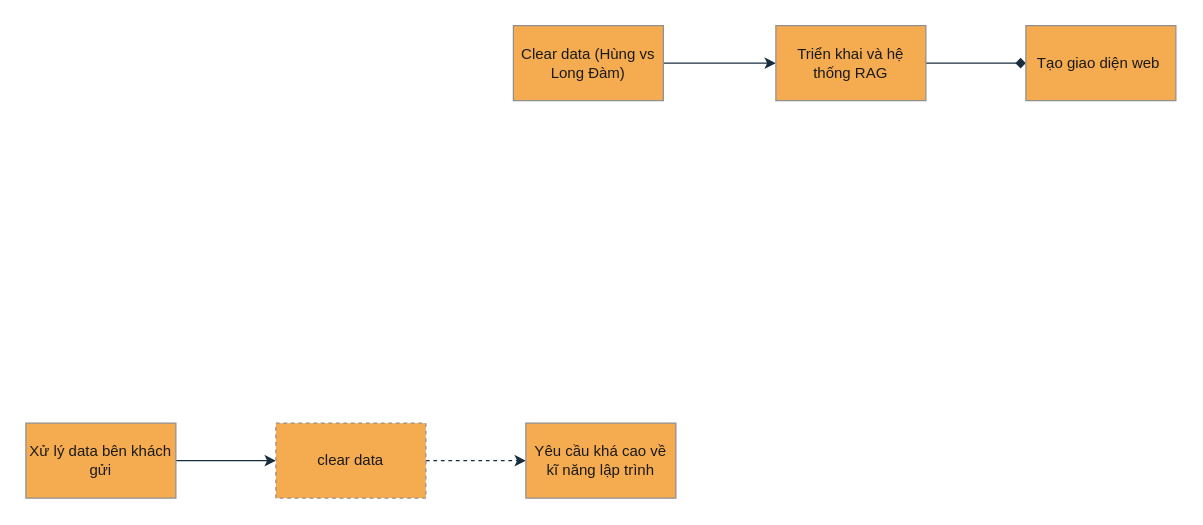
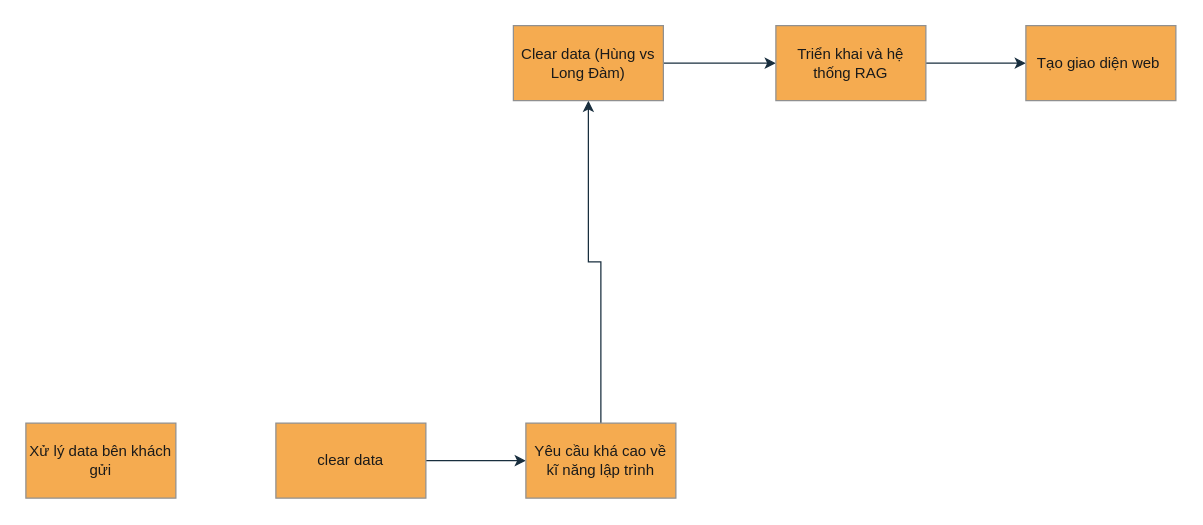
  <mxCell id="0" />
  <mxCell id="1" parent="0" />
- <mxCell id="2" value="" style="edgeStyle=orthogonalEdgeStyle;rounded=0;orthogonalLoop=1;jettySize=auto;html=1;labelBackgroundColor=none;strokeColor=#182E3E;fontColor=default;" parent="1" source="3" target="5" edge="1"><mxGeometry relative="1" as="geometry" /></mxCell>
  <mxCell id="3" value="Xử lý data bên khách gửi" style="rounded=0;whiteSpace=wrap;html=1;labelBackgroundColor=none;fillColor=#F5AB50;strokeColor=#909090;fontColor=#1A1A1A;" parent="1" vertex="1"><mxGeometry x="20" y="338" width="120" height="60" as="geometry" /></mxCell>
- <mxCell id="4" value="" style="edgeStyle=orthogonalEdgeStyle;rounded=0;orthogonalLoop=1;jettySize=auto;html=1;labelBackgroundColor=none;strokeColor=#182E3E;fontColor=default;dashed=1;" parent="1" source="5" target="7" edge="1"><mxGeometry relative="1" as="geometry" /></mxCell>
- <mxCell id="5" value="clear data" style="whiteSpace=wrap;html=1;rounded=0;labelBackgroundColor=none;fillColor=#F5AB50;strokeColor=#909090;fontColor=#1A1A1A;dashed=1;" parent="1" vertex="1"><mxGeometry x="220" y="338" width="120" height="60" as="geometry" /></mxCell>
+ <mxCell id="4" value="" style="edgeStyle=orthogonalEdgeStyle;rounded=0;orthogonalLoop=1;jettySize=auto;html=1;labelBackgroundColor=none;strokeColor=#182E3E;fontColor=default;" parent="1" source="5" target="7" edge="1"><mxGeometry relative="1" as="geometry" /></mxCell>
+ <mxCell id="5" value="clear data" style="whiteSpace=wrap;html=1;rounded=0;labelBackgroundColor=none;fillColor=#F5AB50;strokeColor=#909090;fontColor=#1A1A1A;" parent="1" vertex="1"><mxGeometry x="220" y="338" width="120" height="60" as="geometry" /></mxCell>
+ <mxCell id="6" value="" style="edgeStyle=orthogonalEdgeStyle;rounded=0;orthogonalLoop=1;jettySize=auto;html=1;labelBackgroundColor=none;strokeColor=#182E3E;fontColor=default;" parent="1" source="7" target="9" edge="1"><mxGeometry relative="1" as="geometry" /></mxCell>
  <mxCell id="7" value="Yêu cầu khá cao về kĩ năng lập trình" style="whiteSpace=wrap;html=1;rounded=0;labelBackgroundColor=none;fillColor=#F5AB50;strokeColor=#909090;fontColor=#1A1A1A;" parent="1" vertex="1"><mxGeometry x="420" y="338" width="120" height="60" as="geometry" /></mxCell>
  <mxCell id="8" value="" style="edgeStyle=orthogonalEdgeStyle;rounded=0;orthogonalLoop=1;jettySize=auto;html=1;labelBackgroundColor=none;strokeColor=#182E3E;fontColor=default;" parent="1" source="9" target="11" edge="1"><mxGeometry relative="1" as="geometry" /></mxCell>
  <mxCell id="9" value="Clear data (Hùng vs Long Đàm)" style="whiteSpace=wrap;html=1;rounded=0;labelBackgroundColor=none;fillColor=#F5AB50;strokeColor=#909090;fontColor=#1A1A1A;" parent="1" vertex="1"><mxGeometry x="410" y="20" width="120" height="60" as="geometry" /></mxCell>
- <mxCell id="10" value="" style="edgeStyle=orthogonalEdgeStyle;rounded=0;orthogonalLoop=1;jettySize=auto;html=1;labelBackgroundColor=none;strokeColor=#182E3E;fontColor=default;endArrow=diamond;" parent="1" source="11" target="12" edge="1"><mxGeometry relative="1" as="geometry" /></mxCell>
+ <mxCell id="10" value="" style="edgeStyle=orthogonalEdgeStyle;rounded=0;orthogonalLoop=1;jettySize=auto;html=1;labelBackgroundColor=none;strokeColor=#182E3E;fontColor=default;" parent="1" source="11" target="12" edge="1"><mxGeometry relative="1" as="geometry" /></mxCell>
  <mxCell id="11" value="Triển khai và hệ thống RAG" style="whiteSpace=wrap;html=1;rounded=0;labelBackgroundColor=none;fillColor=#F5AB50;strokeColor=#909090;fontColor=#1A1A1A;" parent="1" vertex="1"><mxGeometry x="620" y="20" width="120" height="60" as="geometry" /></mxCell>
  <mxCell id="12" value="Tạo giao diện web&amp;nbsp;" style="whiteSpace=wrap;html=1;rounded=0;labelBackgroundColor=none;fillColor=#F5AB50;strokeColor=#909090;fontColor=#1A1A1A;" parent="1" vertex="1"><mxGeometry x="820" y="20" width="120" height="60" as="geometry" /></mxCell>
